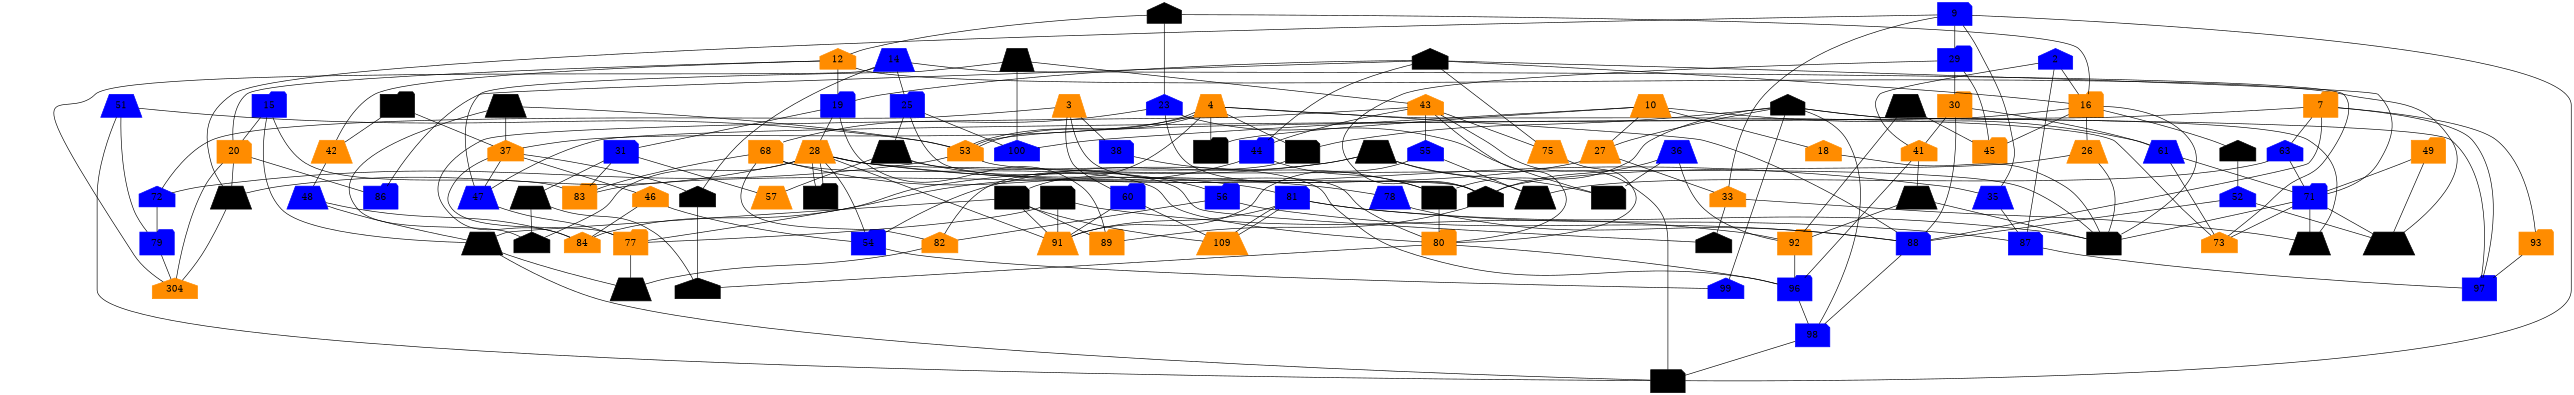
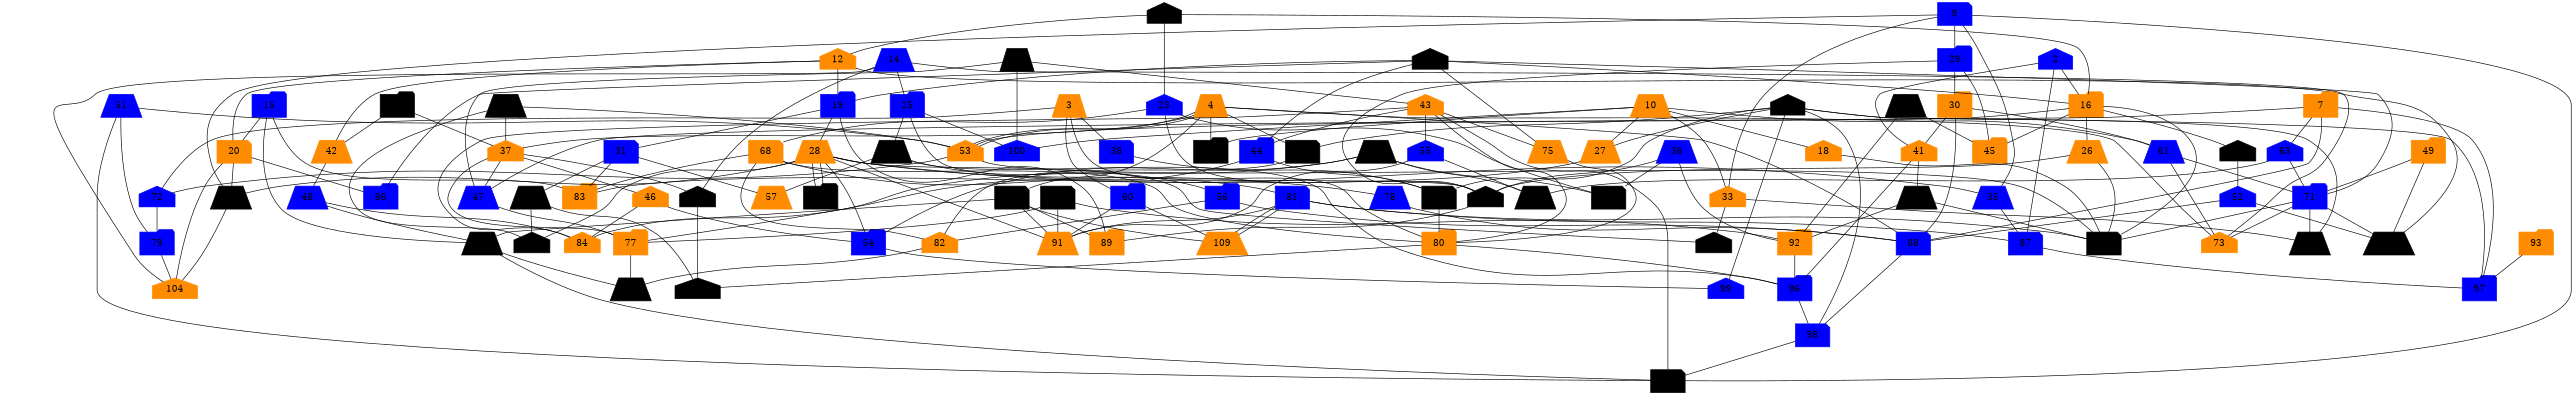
  graph {
    node [color=darkorange shape=trapezium style=filled]
    1 [color=black shape=house]
    12 [shape=house]
    16 [shape=folder]
    23 [color=blue shape=house]
    42
    19 [color=blue shape=folder]
    20 [shape=note]
    101 [color=black]
    53 [shape=house]
    26
    32 [color=black shape=house]
    45 [shape=folder]
    94 [color=black shape=note]
    65 [color=black shape=note]
    68 [shape=note]
    76 [color=black shape=house]
    2 [color=blue shape=house]
    41 [shape=house]
    87 [color=blue shape=note]
    70 [color=black]
    96 [color=blue shape=folder]
    97 [color=blue shape=folder]
    38 [color=blue shape=note]
    3
    60 [color=blue shape=folder]
    72 [color=blue shape=house]
    80 [shape=folder]
    67 [color=black shape=note]
    91
    n30 [label=109]
    79 [color=blue shape=folder]
    102 [color=black shape=house]
    17 [color=black shape=folder]
    4
    37 [shape=house]
    40 [color=black shape=note]
    58 [color=black shape=note]
    73 [shape=house]
    88 [color=blue shape=note]
    47 [color=blue]
    90 [color=black shape=house]
    46 [shape=house]
    77 [shape=folder]
    85 [color=black]
    89 [shape=folder]
    82 [shape=house]
    98 [color=blue shape=note]
    5 [color=black shape=folder]
    48 [color=blue]
    6 [color=black shape=house]
    27
    74 [color=black]
    99 [color=blue shape=house]
    83 [shape=folder]
    105 [color=black shape=note]
    7 [shape=folder]
    63 [color=blue shape=house]
    93 [shape=folder]
    71 [color=blue shape=folder]
    64 [color=black]
    8 [color=black]
    43 [shape=house]
    100 [color=blue shape=house]
    44 [color=blue shape=folder]
    75
    84 [shape=house]
    55 [color=blue shape=house]
    9 [color=blue shape=note]
    29 [color=blue shape=folder]
    33 [shape=house]
    35 [color=blue]
    62 [color=black]
    30 [shape=folder]
    59 [color=black shape=house]
-   104 [shape=house label=304]
+   104 [shape=house]
    10
    18 [shape=house]
    61 [color=blue]
    11 [color=black shape=house]
    86 [color=blue shape=folder]
    28
    31 [color=blue shape=note]
    66 [color=black shape=folder]
    14 [color=blue]
    25 [color=blue shape=folder]
    50 [color=black]
    15 [color=blue shape=folder]
    95 [color=black]
    52 [color=blue shape=house]
    69 [color=black shape=house]
    54 [color=blue shape=folder]
    78 [color=blue]
    34 [color=black]
    57
    21 [color=black]
    22 [color=black]
    81 [color=blue shape=note]
    24 [color=black]
    92 [shape=folder]
    56 [color=blue shape=folder]
    36 [color=blue]
    39 [color=black shape=note]
    49 [shape=folder]
    51 [color=blue]
    1 -- 12
    1 -- 16
    1 -- 23
    12 -- 42
    12 -- 19
    12 -- 20
    12 -- 101
    16 -- 53
    16 -- 26
    16 -- 32
    16 -- 45
    16 -- 94
    23 -- 65
    23 -- 68
    23 -- 76
    42 -- 48
    19 -- 89
    19 -- 28
    19 -- 31
    20 -- 62
    20 -- 104
    20 -- 86
    53 -- 94
    53 -- 72
    26 -- 94
    26 -- 76
    32 -- 52
    68 -- 80
    68 -- 82
    68 -- 83
    68 -- 81
    76 -- 89
    2 -- 16
    2 -- 41
    2 -- 87
    41 -- 70
    41 -- 96
    87 -- 97
    70 -- 94
    70 -- 92
    96 -- 98
    38 -- 67
    3 -- 38
    3 -- 60
    3 -- 72
    3 -- 80
    60 -- 91
    60 -- n30
    72 -- 79
    80 -- 96
    80 -- 102
    67 -- 80
    79 -- 104
    4 -- 53
    4 -- 53
    4 -- 17
    4 -- 37
    4 -- 40
    4 -- 58
    4 -- 73
    4 -- 88
    37 -- 47
    37 -- 90
    37 -- 46
    37 -- 77
    40 -- 91
    40 -- n30
    40 -- 85
    40 -- 89
    58 -- 82
    88 -- 98
    47 -- 77
    90 -- 102
    46 -- 84
    46 -- 54
    77 -- 95
    85 -- 105
    85 -- 95
    82 -- 95
    98 -- 105
    5 -- 42
    5 -- 37
    48 -- 85
    48 -- 84
    6 -- 97
    6 -- 67
    6 -- 58
    6 -- 98
    6 -- 27
    6 -- 74
    6 -- 99
    27 -- 83
    7 -- 97
    7 -- 88
    7 -- 47
    7 -- 63
-   7 -- 93
    63 -- 71
    63 -- 64
    93 -- 97
    71 -- 101
    71 -- 94
    71 -- 73
    71 -- 74
    8 -- 47
    8 -- 43
    8 -- 100
    43 -- 80
    43 -- 105
    43 -- 44
    43 -- 75
    43 -- 84
    43 -- 55
    44 -- 67
    44 -- 77
    75 -- 80
    55 -- 91
    55 -- 64
    9 -- 105
    9 -- 29
    9 -- 33
    9 -- 35
    9 -- 62
    29 -- 45
    29 -- 76
    29 -- 30
    33 -- 74
    33 -- 59
    35 -- 87
    62 -- 104
    30 -- 41
    30 -- 88
    30 -- 61
    10 -- 17
    10 -- 27
    10 -- 100
-   27 -- 33
+   10 -- 33
    10 -- 18
    10 -- 61
    18 -- 94
    61 -- 73
    61 -- 71
    11 -- 16
    11 -- 19
    11 -- 71
    11 -- 44
    11 -- 75
    11 -- 86
    28 -- 91
    28 -- 35
    28 -- 62
    28 -- 59
    28 -- 66
    28 -- 66
    28 -- 69
    28 -- 54
    28 -- 78
    31 -- 83
    31 -- 34
    31 -- 57
    14 -- 73
    14 -- 90
    14 -- 104
    14 -- 25
    25 -- 76
    25 -- 100
    25 -- 50
    50 -- 96
    50 -- 57
    50 -- 56
    15 -- 20
    15 -- 85
    15 -- 83
    52 -- 101
    52 -- 88
    54 -- 99
    78 -- 88
    34 -- 102
    34 -- 69
    21 -- 53
    21 -- 37
    21 -- 69
    22 -- 65
    22 -- 64
    22 -- 84
    22 -- 54
    81 -- 94
    81 -- 87
    81 -- 91
    81 -- n30
    81 -- n30
    24 -- 45
    24 -- 92
    92 -- 96
    56 -- 88
    56 -- 82
    36 -- 65
    36 -- 76
    36 -- 92
    39 -- 91
    39 -- 77
    39 -- 92
    49 -- 101
    49 -- 71
    51 -- 53
    51 -- 79
    51 -- 105
  }
